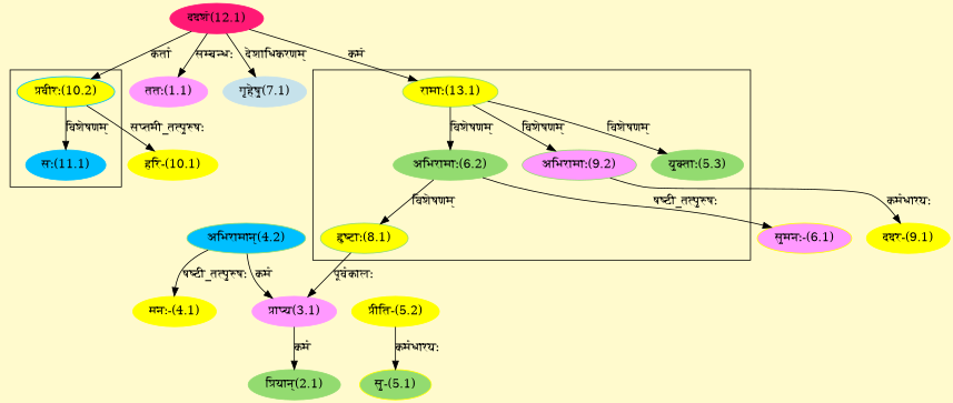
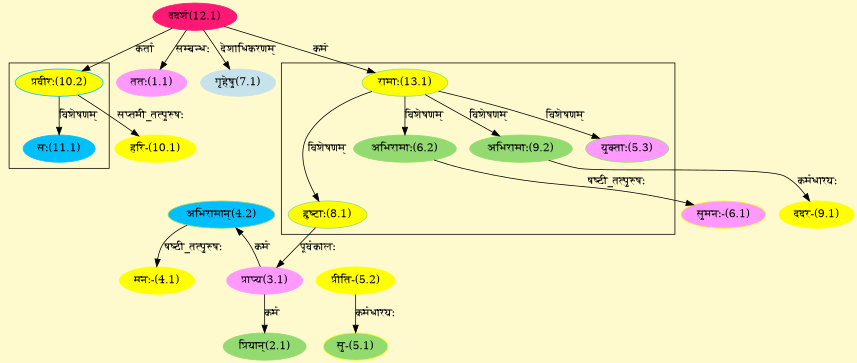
  digraph {
    bgcolor=lemonchiffon1
    compound=true
    fontname="DejaVu Serif"
    rankdir=BT
    node [color="#93DB70" fontname="DejaVu Serif" style=filled]
    edge [dir=back fontname="DejaVu Serif"]
-   n1 [label="युक्ताः(5.3)"]
+   n1 [label="युक्ताः(5.3)" fillcolor="#FF99FF"]
    n2 [fillcolor="#FFFF00" label="रामाः(13.1)"]
    n3 [label="अभिरामाः(6.2)"]
    n4 [fillcolor="#FFFF00" label="हृष्टाः(8.1)"]
-   n5 [label="अभिरामाः(9.2)" fillcolor="#FF99FF"]
+   n5 [label="अभिरामाः(9.2)"]
    n6 [color="#00BFFF" label="सः(11.1)"]
    n7 [color="#00BFFF" fillcolor="#FFFF00" label="प्रवीरः(10.2)"]
    n8 [color="#FF1975" label="ददर्श(12.1)"]
    n9 [color="#FF99FF" label="ततः(1.1)"]
    n10 [label="प्रियान्(2.1)"]
    n11 [color="#FF99FF" label="प्राप्य(3.1)"]
    n12 [color="#FFFF00" label="मनः-(4.1)"]
    n13 [fillcolor="#00BFFF" label="अभिरामान्(4.2)"]
    n14 [color="#FFFF00" fillcolor="#93DB70" label="सु-(5.1)"]
    n15 [color="#FFFF00" label="प्रीति-(5.2)"]
    n16 [color="#FFFF00" fillcolor="#FF99FF" label="सुमनः-(6.1)"]
    n17 [color="#C6E2EB" label="गृहेषु(7.1)"]
    n18 [color="#FFFF00" label="ददर-(9.1)"]
    n19 [color="#FFFF00" label="हरि-(10.1)"]
    subgraph cluster_1 {
      n1
      n2
      n3
      n4
      n5
    }
    subgraph cluster_2 {
      n6
      n7
    }
    n1 -> n2 [label="विशेषणम्"]
    n2 -> n8 [label="कर्म"]
    n3 -> n2 [label="विशेषणम्"]
-   n4 -> n3 [label="विशेषणम्"]
+   n4 -> n2 [label="विशेषणम्"]
    n5 -> n2 [label="विशेषणम्"]
    n6 -> n7 [label="विशेषणम्"]
    n7 -> n8 [label="कर्ता"]
    n9 -> n8 [label="सम्बन्धः"]
    n10 -> n11 [label="कर्म"]
    n11 -> n4 [label="पूर्वकालः"]
    n12 -> n13 [label="षष्ठी_तत्पुरुषः"]
-   n11 -> n13 [label="कर्म"]
+   n13 -> n11 [label="कर्म"]
    n14 -> n15 [label="कर्मधारयः"]
    n16 -> n3 [label="षष्ठी_तत्पुरुषः"]
    n17 -> n8 [label="देशाधिकरणम्"]
    n18 -> n5 [label="कर्मधारयः"]
    n19 -> n7 [label="सप्तमी_तत्पुरुषः"]
  }
